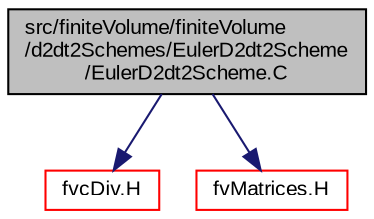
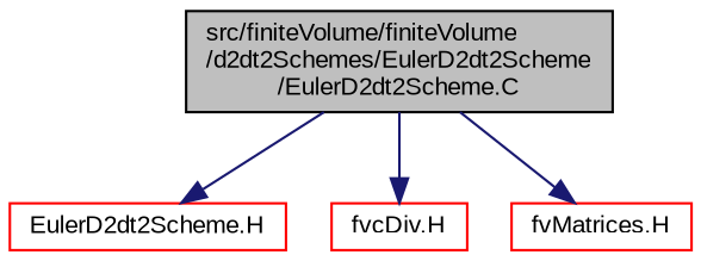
  digraph {
    fontname="Liberation Sans"
    node [color=red fontname="Liberation Sans" fontsize=10 shape=record]
    edge [color=midnightblue fontname="Liberation Sans" fontsize=10 labelfontname=Helvetica labelfontsize=10 style=solid]
    n1 [color=black fillcolor=grey75 fontcolor=black height=0.2 label="src/finiteVolume/finiteVolume\l/d2dt2Schemes/EulerD2dt2Scheme\l/EulerD2dt2Scheme.C" style=filled width=0.4]
+   n2 [height=0.2 label="EulerD2dt2Scheme.H" width=0.4]
    n3 [height=0.2 label="fvcDiv.H" width=0.4]
    n4 [height=0.2 label="fvMatrices.H" width=0.4]
+   n1 -> n2
    n1 -> n3
    n1 -> n4
  }
